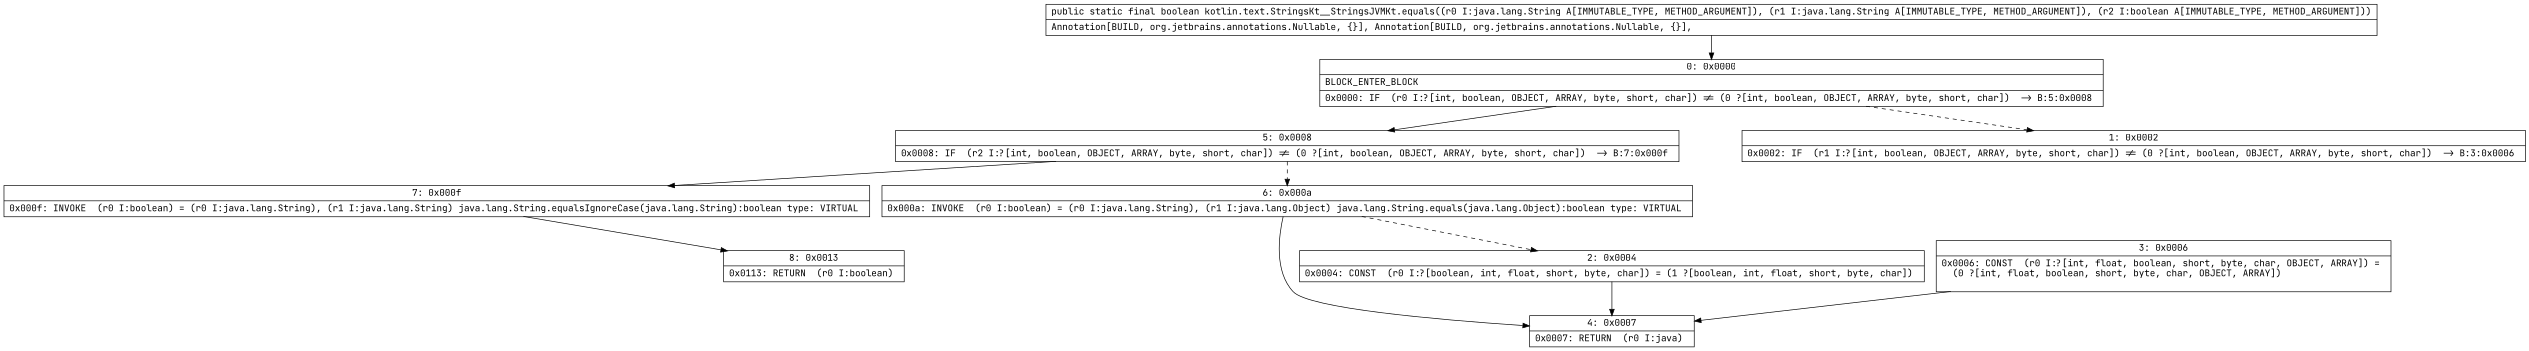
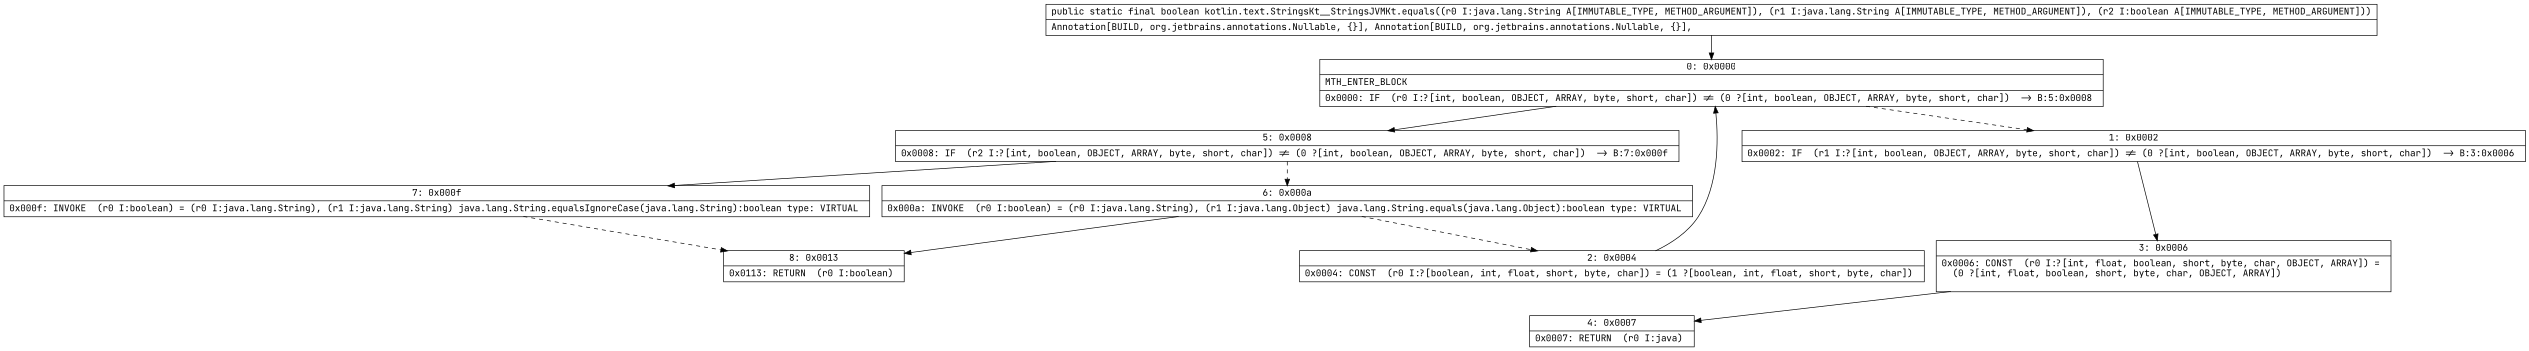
  digraph {
    fontname="JetBrains Mono"
    node [fontname="JetBrains Mono" shape=record]
    edge [fontname="JetBrains Mono"]
-   n1 [label="{0\:\ 0x0000|BLOCK_ENTER_BLOCK\l|0x0000: IF  (r0 I:?[int, boolean, OBJECT, ARRAY, byte, short, char]) != (0 ?[int, boolean, OBJECT, ARRAY, byte, short, char])  \-\> B:5:0x0008 \l}"]
+   n1 [label="{0\:\ 0x0000|MTH_ENTER_BLOCK\l|0x0000: IF  (r0 I:?[int, boolean, OBJECT, ARRAY, byte, short, char]) != (0 ?[int, boolean, OBJECT, ARRAY, byte, short, char])  \-\> B:5:0x0008 \l}"]
    n2 [label="{1\:\ 0x0002|0x0002: IF  (r1 I:?[int, boolean, OBJECT, ARRAY, byte, short, char]) != (0 ?[int, boolean, OBJECT, ARRAY, byte, short, char])  \-\> B:3:0x0006 \l}"]
    n3 [label="{5\:\ 0x0008|0x0008: IF  (r2 I:?[int, boolean, OBJECT, ARRAY, byte, short, char]) != (0 ?[int, boolean, OBJECT, ARRAY, byte, short, char])  \-\> B:7:0x000f \l}"]
    n4 [label="{3\:\ 0x0006|0x0006: CONST  (r0 I:?[int, float, boolean, short, byte, char, OBJECT, ARRAY]) = \l  (0 ?[int, float, boolean, short, byte, char, OBJECT, ARRAY])\l \l}"]
    n5 [label="{6\:\ 0x000a|0x000a: INVOKE  (r0 I:boolean) = (r0 I:java.lang.String), (r1 I:java.lang.Object) java.lang.String.equals(java.lang.Object):boolean type: VIRTUAL \l}"]
    n6 [label="{7\:\ 0x000f|0x000f: INVOKE  (r0 I:boolean) = (r0 I:java.lang.String), (r1 I:java.lang.String) java.lang.String.equalsIgnoreCase(java.lang.String):boolean type: VIRTUAL \l}"]
    n7 [label="{2\:\ 0x0004|0x0004: CONST  (r0 I:?[boolean, int, float, short, byte, char]) = (1 ?[boolean, int, float, short, byte, char]) \l}"]
    n8 [label="{4\:\ 0x0007|0x0007: RETURN  (r0 I:java) \l}"]
    n9 [label="{8\:\ 0x0013|0x0113: RETURN  (r0 I:boolean) \l}"]
    n10 [label="{public static final boolean kotlin.text.StringsKt__StringsJVMKt.equals((r0 I:java.lang.String A[IMMUTABLE_TYPE, METHOD_ARGUMENT]), (r1 I:java.lang.String A[IMMUTABLE_TYPE, METHOD_ARGUMENT]), (r2 I:boolean A[IMMUTABLE_TYPE, METHOD_ARGUMENT]))  | Annotation[BUILD, org.jetbrains.annotations.Nullable, \{\}], Annotation[BUILD, org.jetbrains.annotations.Nullable, \{\}], \l}"]
    n1 -> n2 [style=dashed]
    n1 -> n3
+   n2 -> n4
    n3 -> n5 [style=dashed]
    n3 -> n6
    n4 -> n8
    n5 -> n7 [style=dashed]
-   n5 -> n8
-   n6 -> n9
-   n7 -> n8
+   n5 -> n9
+   n6 -> n9 [style=dashed]
+   n7 -> n1
    n10 -> n1
  }
